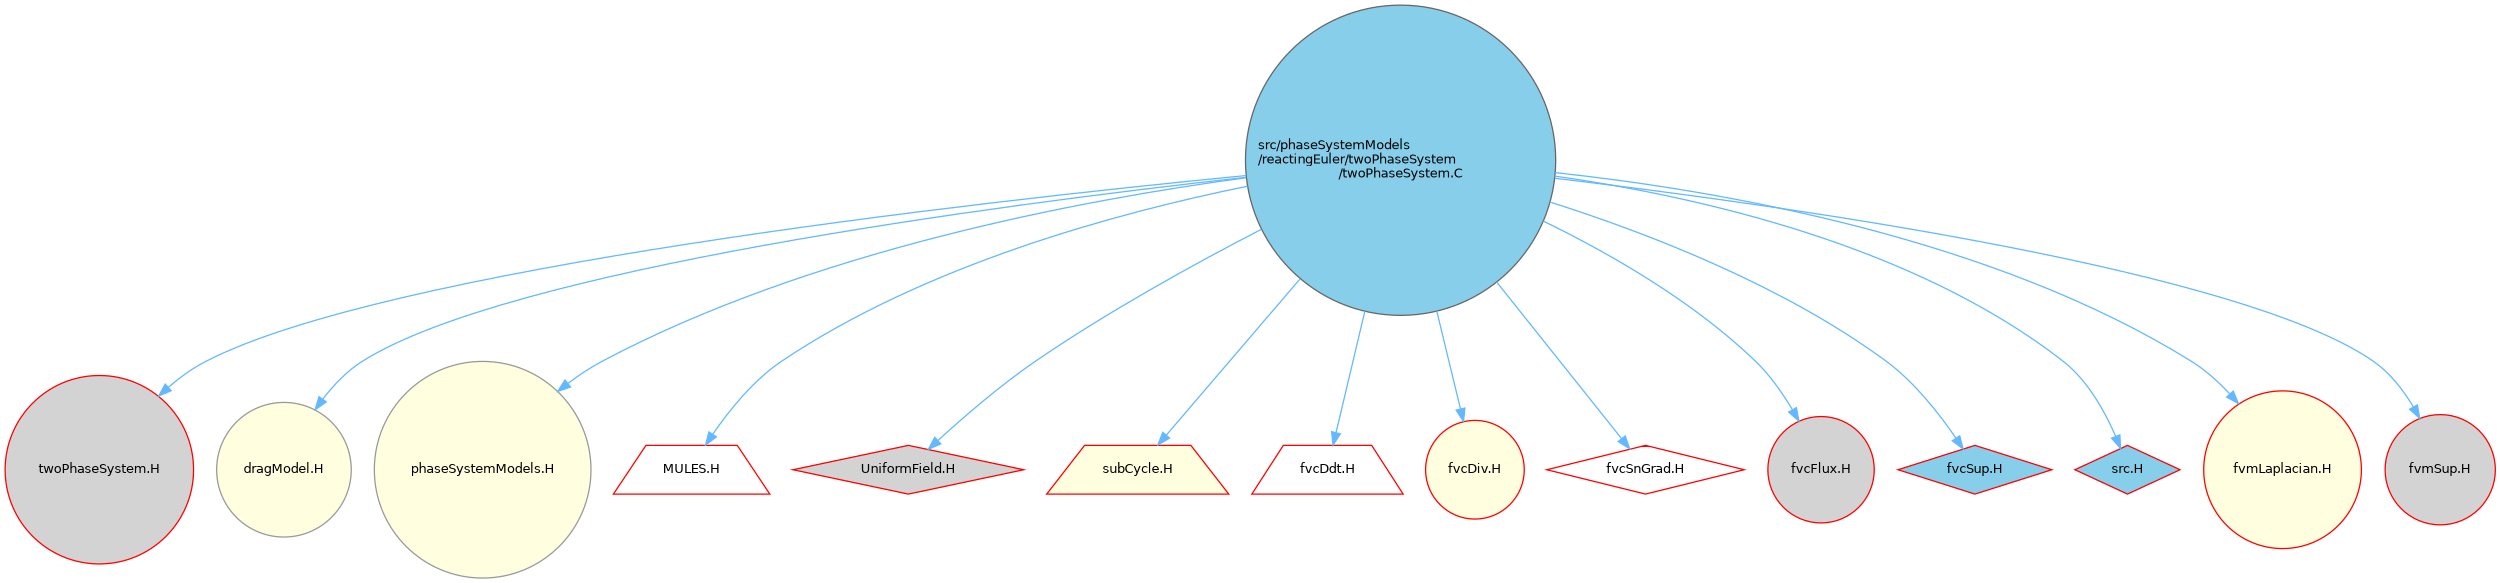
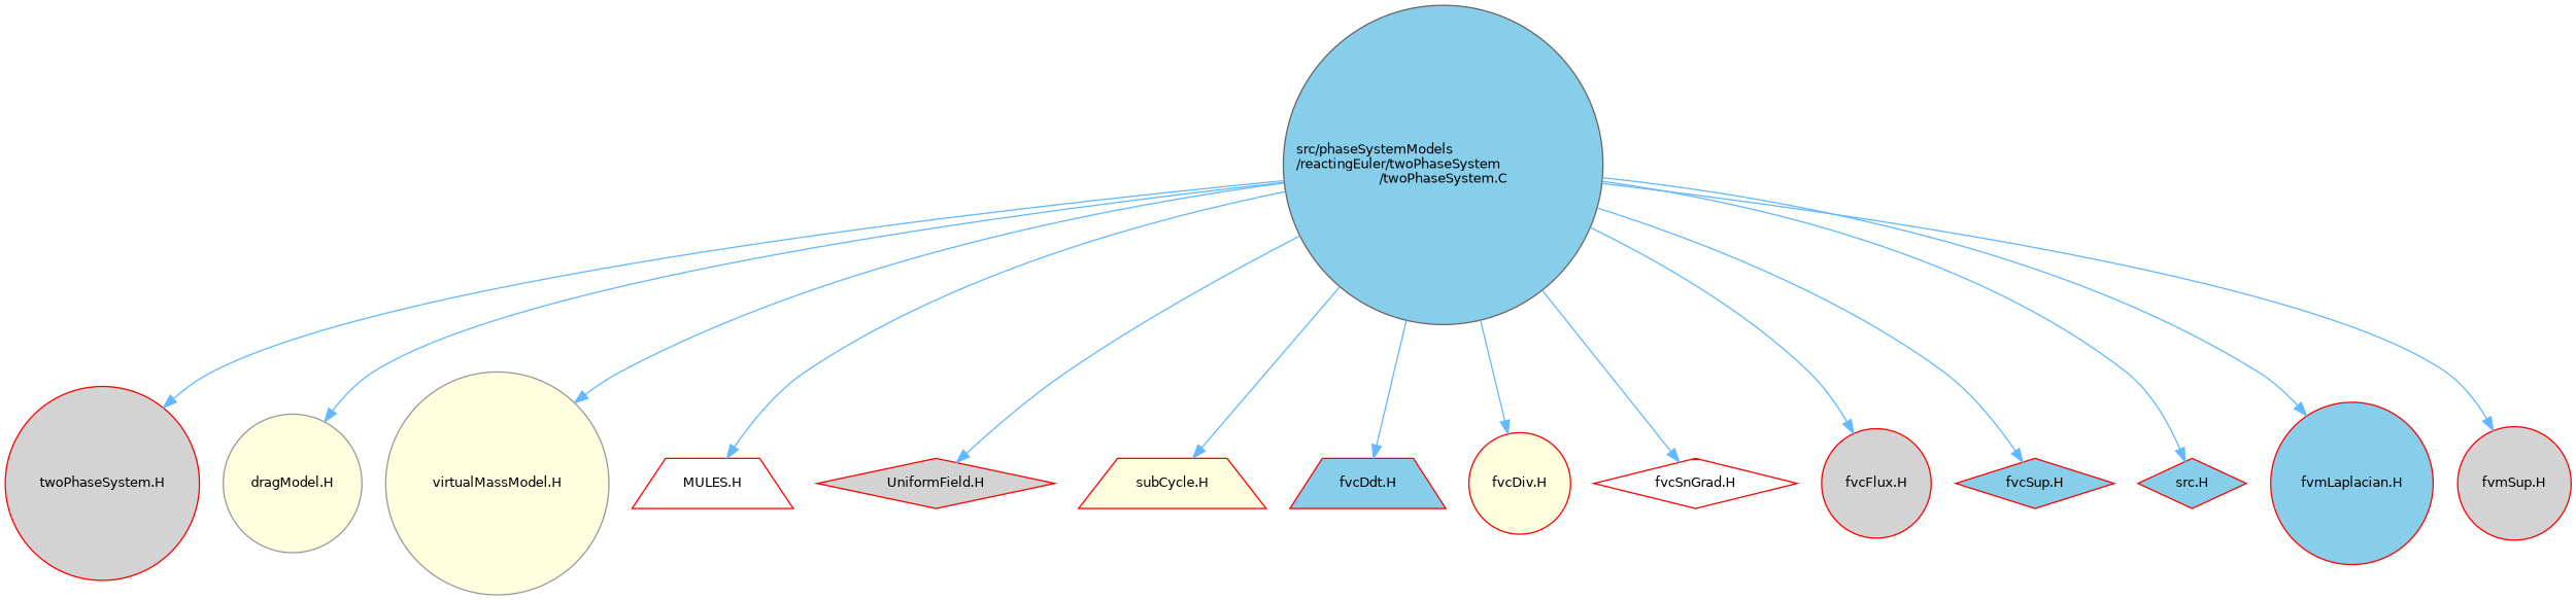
  digraph {
    node [color=red fillcolor=skyblue fontname=Helvetica fontsize=10 shape=circle style=filled]
    edge [color=steelblue1 fontname=Helvetica fontsize=10 labelfontname=Helvetica labelfontsize=10 style=solid]
    n1 [color=gray40 fontcolor=black height=0.2 label="src/phaseSystemModels\l/reactingEuler/twoPhaseSystem\l/twoPhaseSystem.C" width=0.4]
    n2 [fillcolor=lightgrey height=0.2 label="twoPhaseSystem.H" width=0.4]
    n3 [color=grey60 fillcolor=lightyellow height=0.2 label="dragModel.H" width=0.4]
-   n4 [color=grey60 fillcolor=lightyellow height=0.2 label="phaseSystemModels.H" width=0.4]
+   n4 [color=grey60 fillcolor=lightyellow height=0.2 label="virtualMassModel.H" width=0.4]
    n5 [fillcolor=white height=0.2 label="MULES.H" shape=trapezium width=0.4]
    n6 [fillcolor=lightgrey height=0.2 label="UniformField.H" shape=diamond width=0.4]
    n7 [fillcolor=lightyellow height=0.2 label="subCycle.H" shape=trapezium width=0.4]
-   n8 [fillcolor=white height=0.2 label="fvcDdt.H" shape=trapezium width=0.4]
+   n8 [height=0.2 label="fvcDdt.H" shape=trapezium width=0.4]
    n9 [fillcolor=lightyellow height=0.2 label="fvcDiv.H" width=0.4]
    n10 [fillcolor=white height=0.2 label="fvcSnGrad.H" shape=diamond width=0.4]
    n11 [fillcolor=lightgrey height=0.2 label="fvcFlux.H" width=0.4]
    n12 [height=0.2 label="fvcSup.H" shape=diamond width=0.4]
    n13 [height=0.2 label="src.H" shape=diamond width=0.4]
-   n14 [fillcolor=lightyellow height=0.2 label="fvmLaplacian.H" width=0.4]
+   n14 [height=0.2 label="fvmLaplacian.H" width=0.4]
    n15 [fillcolor=lightgrey height=0.2 label="fvmSup.H" width=0.4]
    n1 -> n2
    n1 -> n3
    n1 -> n4
    n1 -> n5
    n1 -> n6
    n1 -> n7
    n1 -> n8
    n1 -> n9
    n1 -> n10
    n1 -> n11
    n1 -> n12
    n1 -> n13
    n1 -> n14
    n1 -> n15
  }
